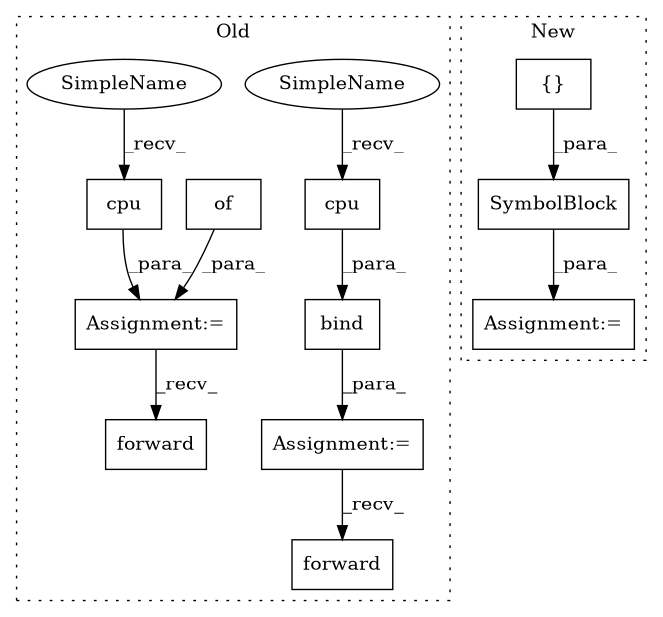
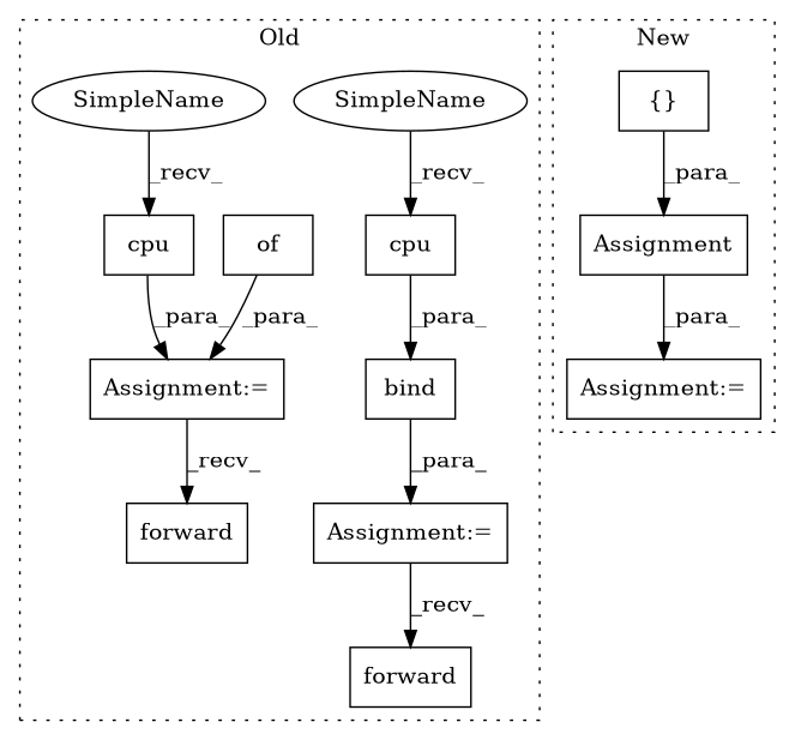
  digraph {
    node [a=32 l=5 shape=box]
    n1 [l="3,1" label=of s="1285,1293"]
    n2 [l=9 label=forward s=1353]
    n3 [label=cpu s=1275]
    n4 [label=cpu s=1319]
    n5 [l=9 label=forward s=1524]
    n6 [l="5,1" label=bind s="1308,1338"]
    n7 [a=7 l=1 label="Assignment:=" s=1261]
    n8 [a=7 l=1 label="Assignment:=" s=1305]
    n9 [a=42 label=SimpleName s=1313 shape=ellipse]
    n10 [a=42 label=SimpleName s=1269 shape=ellipse]
-   n11 [l="12,1" label=SymbolBlock s="1484,1510"]
+   n11 [l="12,1" label=Assignment s="1484,1510"]
    n12 [a=4 l="1,1" label="{}" s="1507,1509"]
    n13 [a=7 l=1 label="Assignment:=" s=1468]
    subgraph cluster_1 {
      label=Old
      style=dotted
      n1
      n2
      n3
      n4
      n5
      n6
      n7
      n8
      n9
      n10
    }
    subgraph cluster_2 {
      label=New
      style=dotted
      n11
      n12
      n13
    }
    n1 -> n7 [label=_para_]
    n3 -> n7 [label=_para_]
    n4 -> n6 [label=_para_]
    n6 -> n8 [label=_para_]
    n7 -> n2 [label=_recv_]
    n8 -> n5 [label=_recv_]
    n9 -> n4 [label=_recv_]
    n10 -> n3 [label=_recv_]
    n11 -> n13 [label=_para_]
    n12 -> n11 [label=_para_]
  }
